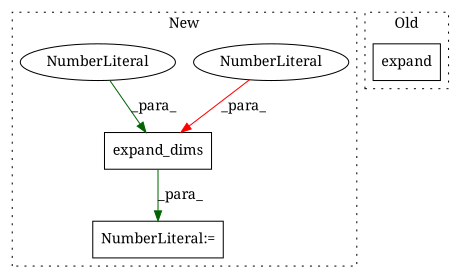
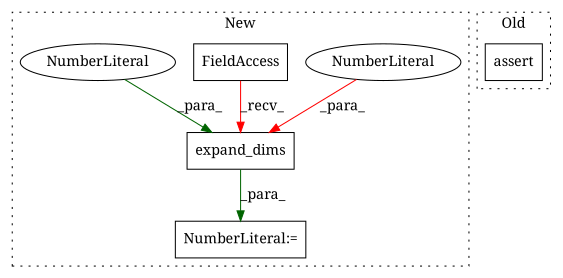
  digraph {
    fontname="Noto Serif"
    node [a=34 fontname="Noto Serif" l=1 shape=box]
    edge [color=darkgreen fontname="Noto Serif"]
    n1 [a=32 l="12,1" label=expand_dims s="16864,16885"]
    n2 [a=7 label="NumberLiteral:=" s=16833]
    n3 [label=NumberLiteral s=16884 shape=ellipse]
+   n4 [a=22 l=9 label=FieldAccess s=16834]
    n5 [label=NumberLiteral s=16882 shape=ellipse]
-   n6 [a=6 l=7 label=expand s=16858]
+   n6 [a=6 l=7 label=assert s=16858]
    subgraph cluster_1 {
      label=New
      style=dotted
      n1
      n2
      n3
+     n4
      n5
    }
    subgraph cluster_2 {
      label=Old
      style=dotted
      n6
    }
    n1 -> n2 [label=_para_]
    n3 -> n1 [color=red label=_para_]
+   n4 -> n1 [color=red label=_recv_]
    n5 -> n1 [label=_para_]
  }
